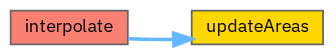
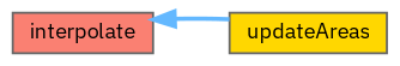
  digraph {
    rankdir=RL
    fontname="IBM Plex Sans"
    node [color=gray40 fontname="IBM Plex Sans" fontsize=10 shape=box style=filled]
    n1 [fillcolor=gold fontcolor=black height=0.2 label=updateAreas width=0.4]
    n2 [fillcolor=salmon height=0.2 label=interpolate width=0.4]
-   n1 -> n2 [color=steelblue1 dir=back fontname="IBM Plex Sans" fontsize=10 labelfontname=Helvetica labelfontsize=10 style=bold]
+   n2 -> n1 [color=steelblue1 dir=back fontname="IBM Plex Sans" fontsize=10 labelfontname=Helvetica labelfontsize=10 style=bold]
  }
